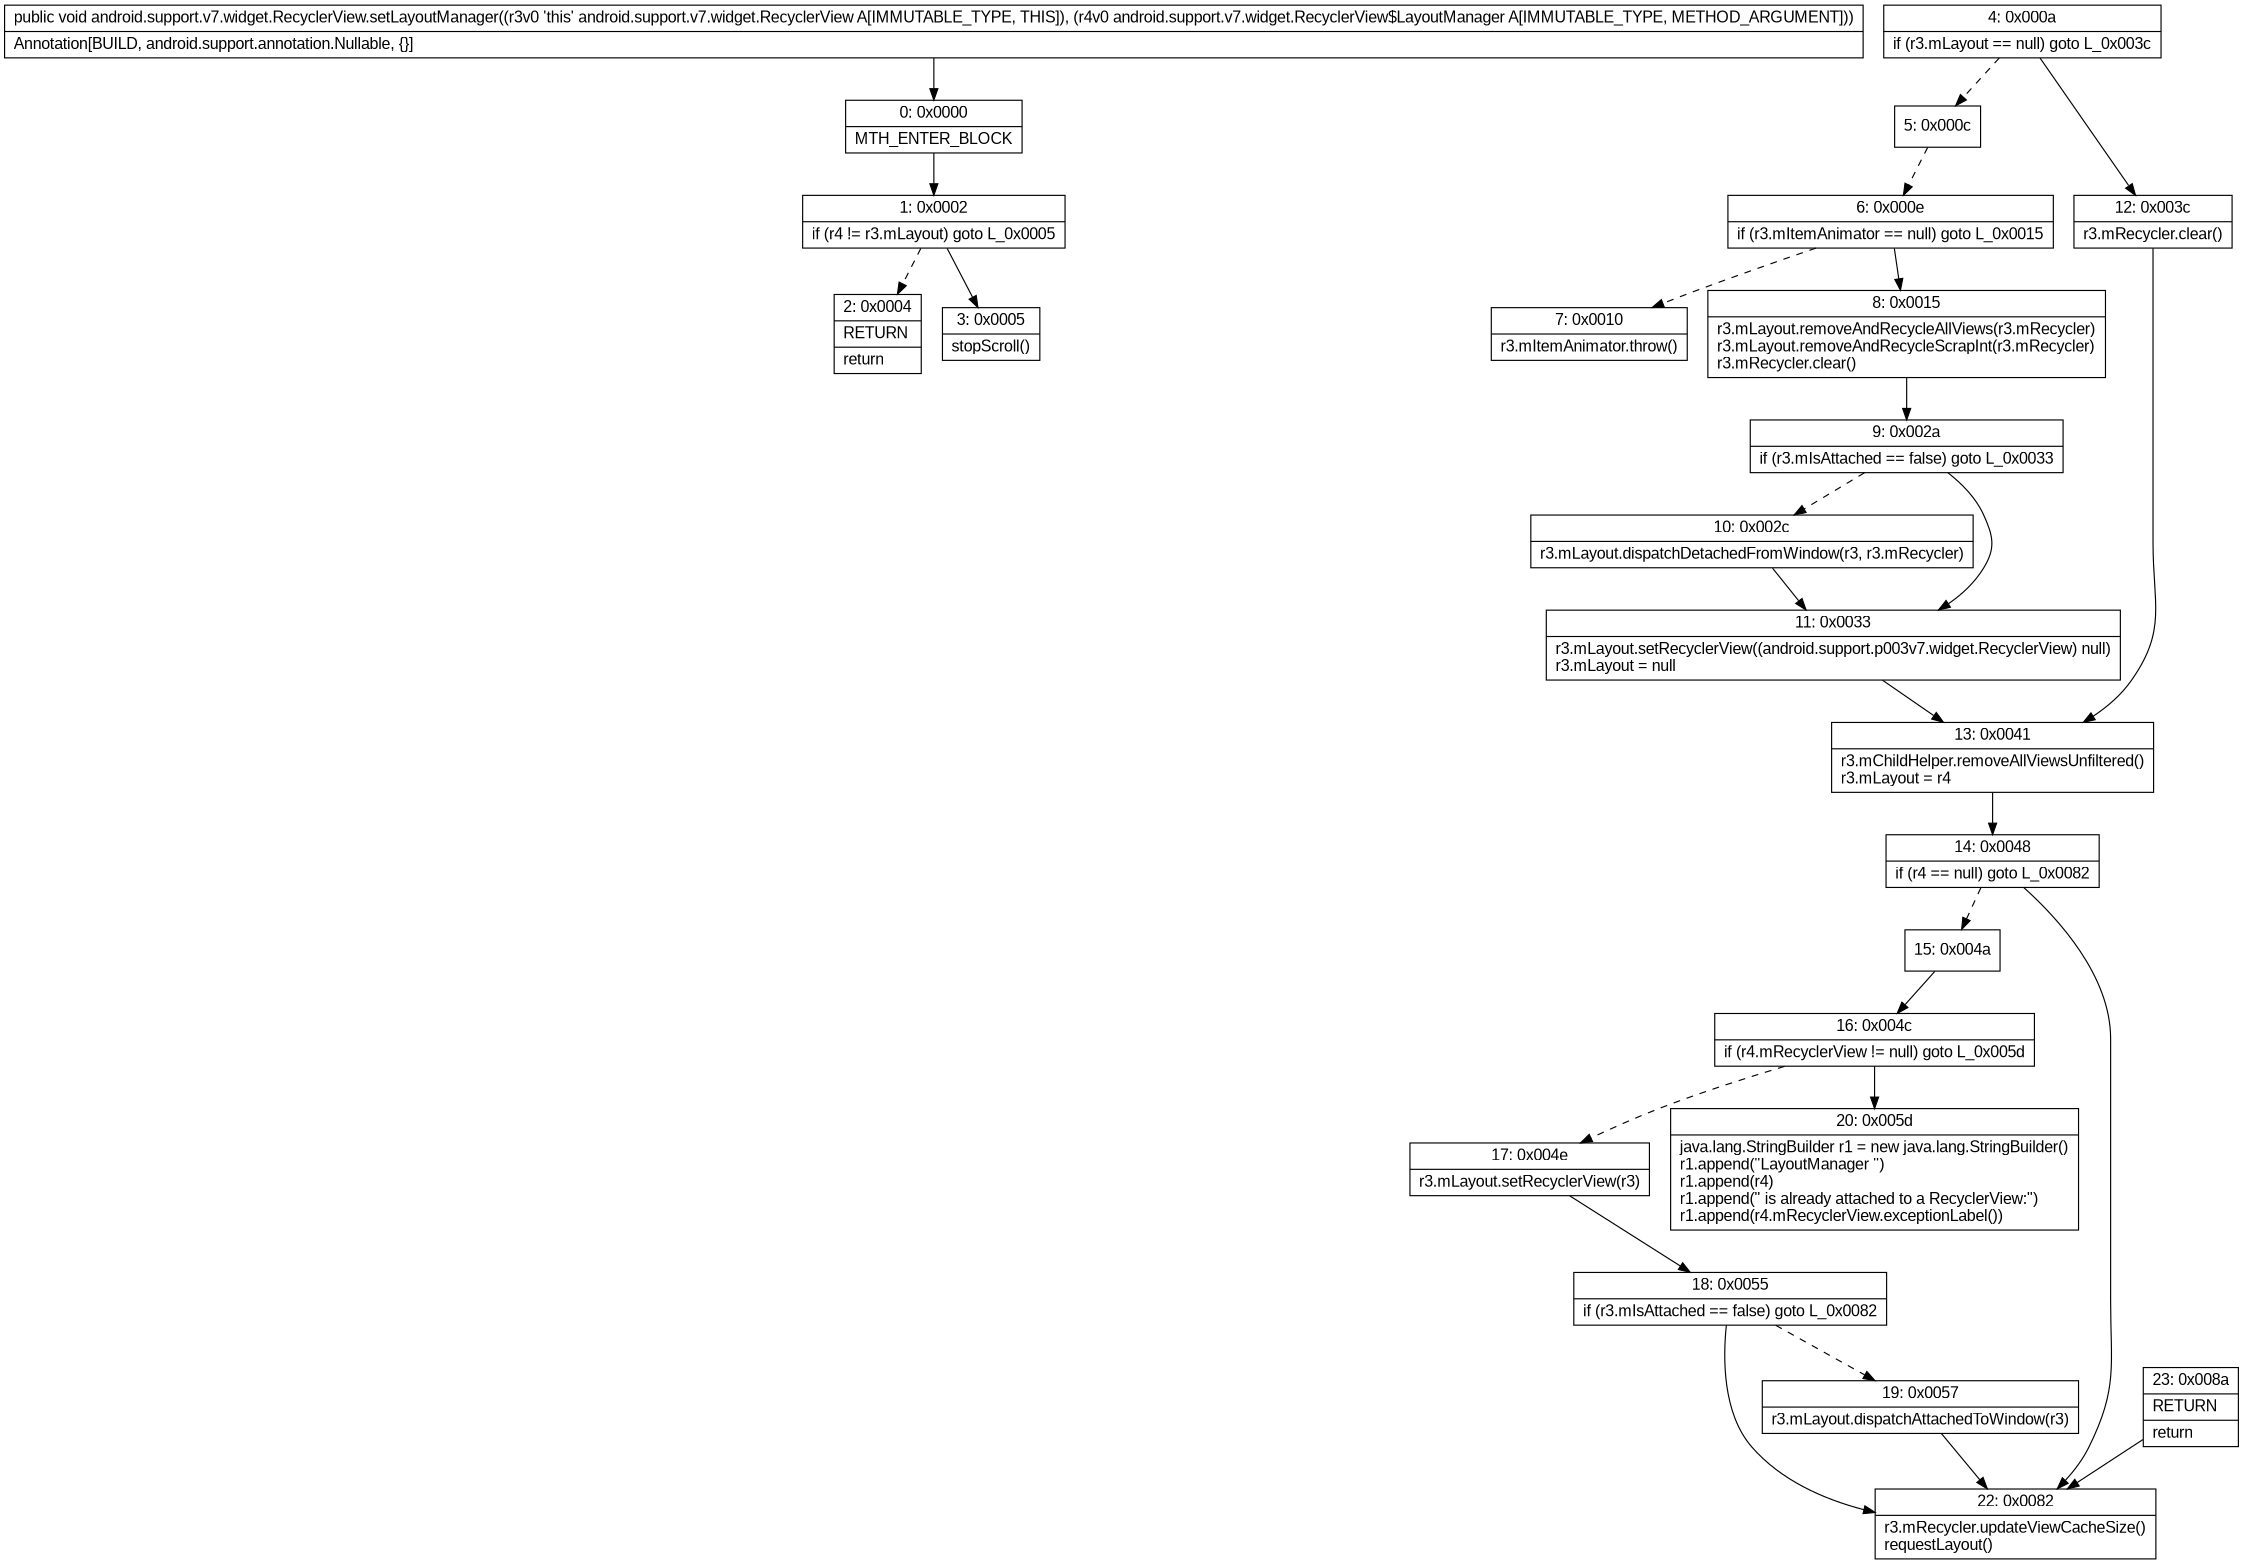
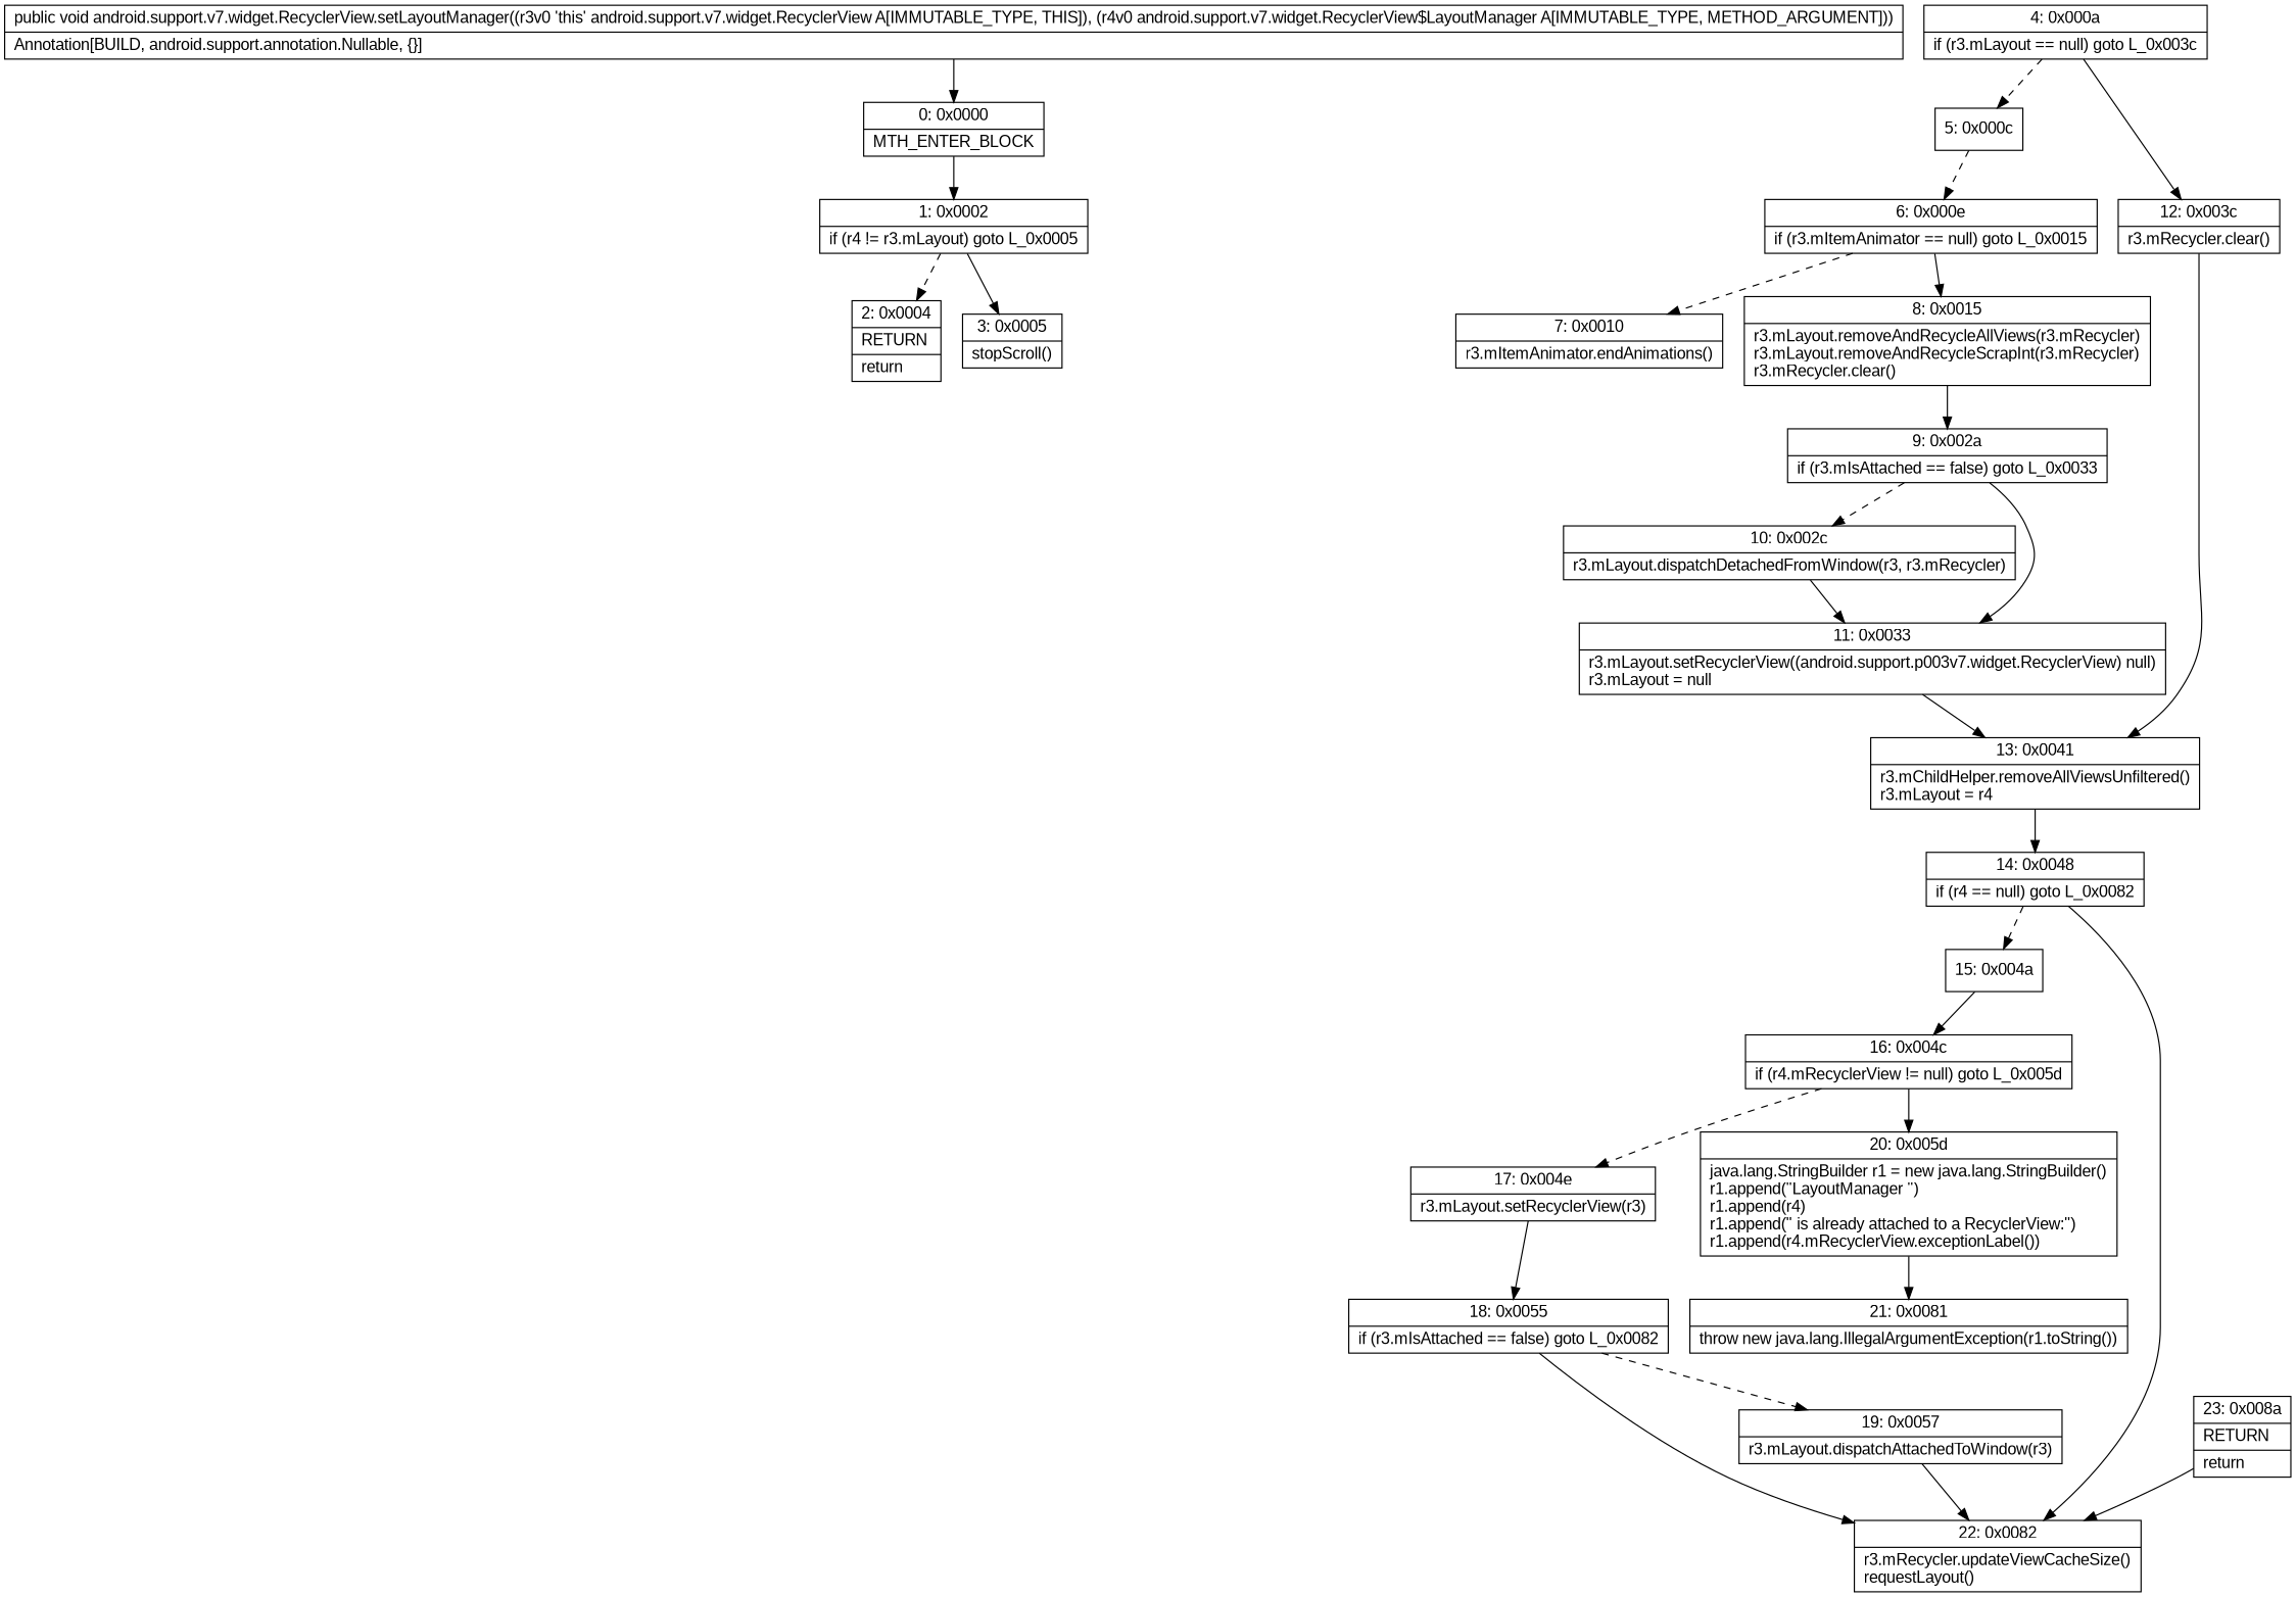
  digraph {
    fontname="Liberation Sans"
    node [fontname="Liberation Sans" shape=record]
    edge [fontname="Liberation Sans"]
    n1 [label="{0\:\ 0x0000|MTH_ENTER_BLOCK\l}"]
    n2 [label="{1\:\ 0x0002|if (r4 != r3.mLayout) goto L_0x0005\l}"]
    n3 [label="{2\:\ 0x0004|RETURN\l|return\l}"]
    n4 [label="{3\:\ 0x0005|stopScroll()\l}"]
    n5 [label="{4\:\ 0x000a|if (r3.mLayout == null) goto L_0x003c\l}"]
    n6 [label="{5\:\ 0x000c}"]
    n7 [label="{12\:\ 0x003c|r3.mRecycler.clear()\l}"]
    n8 [label="{6\:\ 0x000e|if (r3.mItemAnimator == null) goto L_0x0015\l}"]
    n9 [label="{13\:\ 0x0041|r3.mChildHelper.removeAllViewsUnfiltered()\lr3.mLayout = r4\l}"]
-   n10 [label="{7\:\ 0x0010|r3.mItemAnimator.throw()\l}"]
+   n10 [label="{7\:\ 0x0010|r3.mItemAnimator.endAnimations()\l}"]
    n11 [label="{8\:\ 0x0015|r3.mLayout.removeAndRecycleAllViews(r3.mRecycler)\lr3.mLayout.removeAndRecycleScrapInt(r3.mRecycler)\lr3.mRecycler.clear()\l}"]
    n12 [label="{9\:\ 0x002a|if (r3.mIsAttached == false) goto L_0x0033\l}"]
    n13 [label="{10\:\ 0x002c|r3.mLayout.dispatchDetachedFromWindow(r3, r3.mRecycler)\l}"]
    n14 [label="{11\:\ 0x0033|r3.mLayout.setRecyclerView((android.support.p003v7.widget.RecyclerView) null)\lr3.mLayout = null\l}"]
    n15 [label="{14\:\ 0x0048|if (r4 == null) goto L_0x0082\l}"]
    n16 [label="{15\:\ 0x004a}"]
    n17 [label="{22\:\ 0x0082|r3.mRecycler.updateViewCacheSize()\lrequestLayout()\l}"]
    n18 [label="{16\:\ 0x004c|if (r4.mRecyclerView != null) goto L_0x005d\l}"]
    n19 [label="{17\:\ 0x004e|r3.mLayout.setRecyclerView(r3)\l}"]
    n20 [label="{20\:\ 0x005d|java.lang.StringBuilder r1 = new java.lang.StringBuilder()\lr1.append(\"LayoutManager \")\lr1.append(r4)\lr1.append(\" is already attached to a RecyclerView:\")\lr1.append(r4.mRecyclerView.exceptionLabel())\l}"]
    n21 [label="{18\:\ 0x0055|if (r3.mIsAttached == false) goto L_0x0082\l}"]
+   n22 [label="{21\:\ 0x0081|throw new java.lang.IllegalArgumentException(r1.toString())\l}"]
    n23 [label="{19\:\ 0x0057|r3.mLayout.dispatchAttachedToWindow(r3)\l}"]
    n24 [label="{23\:\ 0x008a|RETURN\l|return\l}"]
    n25 [label="{public void android.support.v7.widget.RecyclerView.setLayoutManager((r3v0 'this' android.support.v7.widget.RecyclerView A[IMMUTABLE_TYPE, THIS]), (r4v0 android.support.v7.widget.RecyclerView$LayoutManager A[IMMUTABLE_TYPE, METHOD_ARGUMENT]))  | Annotation[BUILD, android.support.annotation.Nullable, \{\}]\l}"]
    n1 -> n2
    n2 -> n3 [style=dashed]
    n2 -> n4
    n5 -> n6 [style=dashed]
    n5 -> n7
    n6 -> n8 [style=dashed]
    n7 -> n9
    n8 -> n10 [style=dashed]
    n8 -> n11
    n9 -> n15
    n11 -> n12
    n12 -> n13 [style=dashed]
    n12 -> n14
    n13 -> n14
    n14 -> n9
    n15 -> n16 [style=dashed]
    n15 -> n17
    n16 -> n18
    n18 -> n19 [style=dashed]
    n18 -> n20
    n19 -> n21
+   n20 -> n22
    n21 -> n17
    n21 -> n23 [style=dashed]
    n23 -> n17
    n24 -> n17
    n25 -> n1
  }
